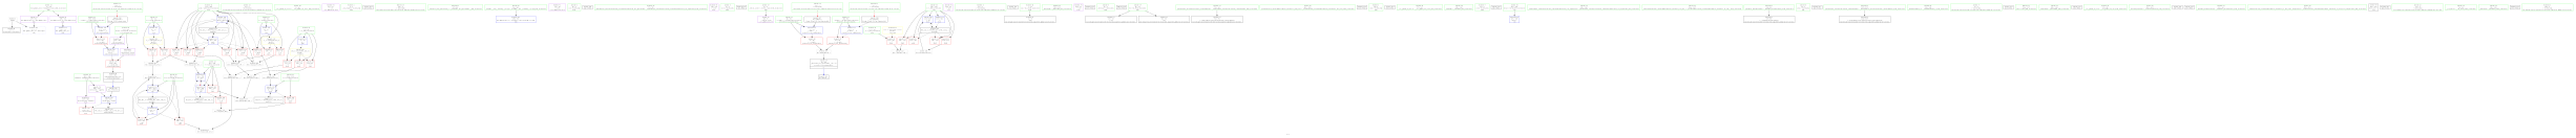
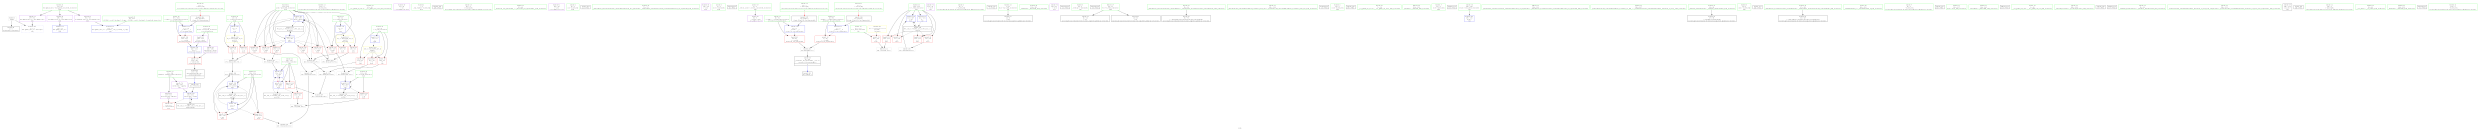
  digraph {
    fontname="IBM Plex Sans"
    label=SVFG
    node [color=green fontname="IBM Plex Sans" shape=record]
    edge [fontname="IBM Plex Sans" style=solid]
    n1 [color=grey label="{NodeID: 0\nNullPtr}"]
    n2 [color=black label="{NodeID: 58\n2\<--3\ndummyVal\<--dummyVal\n}"]
    n3 [color=blue label="{NodeID: 115\n277\<--3\nllvm.global_ctors_2\<--dummyVal\nGlob }" style=dotted]
    n4 [color=black label="{NodeID: 263\n201 = PHI(253, )\n}"]
    n5 [color=blue label="{NodeID: 127\n205\<--201\ncoerce.dive\<--call14\nmain\n}"]
    n6 [color=black label="{NodeID: 223\nMR_26V_2 = PHI(MR_26V_3, MR_26V_1, )\npts\{1340000 \}\n}"]
    n7 [color=red label="{NodeID: 107\n208\<--207\n\<--coerce.dive15\nmain\n}"]
    n8 [color=red label="{NodeID: 97\n218\<--125\n\<--ans\nmain\n}"]
    n9 [color=grey label="{NodeID: 201\n222 = Binary(218, 221, )\n}"]
    n10 [label="{NodeID: 14\n141\<--1\n\<--dummyObj\nCan only get source location for instruction, argument, global var or function.}"]
    n11 [color=blue label="{NodeID: 111\n23\<--21\nF\<--\nGlob }"]
    n12 [color=yellow label="{NodeID: 229\n8V_1 = ENCHI(MR_8V_0)\npts\{24 \}\nFun[main]}" style=double]
    n13 [color=red label="{NodeID: 84\n179\<--23\n\<--F\nmain\n}"]
    n14 [color=red label="{NodeID: 85\n196\<--23\n\<--F\nmain\n}"]
    n15 [color=grey label="{NodeID: 202\n180 = Binary(178, 179, )\n}"]
    n16 [color=grey label="{NodeID: 208\n198 = Binary(197, 196, )\n}"]
    n17 [label="{NodeID: 28\n61\<--62\n__cxx_global_var_init.1\<--__cxx_global_var_init.1_field_insensitive\n}"]
    n18 [color=blue label="{NodeID: 126\n127\<--198\nprod\<--add13\nmain\n}"]
    n19 [color=red label="{NodeID: 98\n170\<--127\n\<--prod\nmain\n}"]
    n20 [color=red label="{NodeID: 99\n174\<--127\n\<--prod\nmain\n}"]
    n21 [color=red label="{NodeID: 101\n191\<--127\n\<--prod\nmain\n}"]
    n22 [color=red label="{NodeID: 102\n197\<--127\n\<--prod\nmain\n}"]
    n23 [color=red label="{NodeID: 103\n220\<--127\n\<--prod\nmain\n}"]
    n24 [color=black label="{NodeID: 220\nMR_20V_2 = PHI(MR_20V_4, MR_20V_1, )\npts\{128 \}\n}"]
    n25 [color=grey label="{NodeID: 204\n171 = Binary(169, 170, )\n}"]
    n26 [color=grey label="{NodeID: 211\n175 = Binary(173, 174, )\n}"]
    n27 [color=red label="{NodeID: 100\n178\<--127\n\<--prod\nmain\n}"]
    n28 [color=grey label="{NodeID: 207\n192 = Binary(190, 191, )\n}"]
    n29 [color=grey label="{NodeID: 200\n221 = Binary(219, 220, )\n}"]
    n30 [color=blue label="{NodeID: 121\n127\<--167\nprod\<--\nmain\n}"]
    n31 [color=blue label="{NodeID: 125\n125\<--194\nans\<--add12\nmain\n}"]
    n32 [color=red label="{NodeID: 96\n193\<--125\n\<--ans\nmain\n}"]
    n33 [color=black label="{NodeID: 219\nMR_18V_2 = PHI(MR_18V_4, MR_18V_1, )\npts\{126 \}\n}"]
    n34 [color=grey label="{NodeID: 206\n194 = Binary(193, 192, )\n}"]
    n35 [color=blue label="{NodeID: 120\n125\<--21\nans\<--\nmain\n}"]
    n36 [label="{NodeID: 42\n127\<--128\nprod\<--prod_field_insensitive\nmain\n}"]
    n37 [color=blue label="{NodeID: 122\n129\<--171\ntn\<--div\nmain\n}"]
    n38 [color=blue label="{NodeID: 123\n131\<--175\ntf\<--div7\nmain\n}"]
    n39 [color=grey label="{NodeID: 210\n181 = Binary(177, 180, )\n}"]
    n40 [color=black label="{NodeID: 222\nMR_24V_2 = PHI(MR_24V_5, MR_24V_1, )\npts\{132 \}\n}"]
    n41 [color=blue label="{NodeID: 124\n131\<--183\ntf\<--add9\nmain\n}"]
    n42 [color=red label="{NodeID: 105\n182\<--131\n\<--tf\nmain\n}"]
    n43 [color=red label="{NodeID: 106\n185\<--131\n\<--tf\nmain\n}"]
    n44 [color=grey label="{NodeID: 209\n183 = Binary(182, 181, )\n}"]
    n45 [label="{NodeID: 56\n257\<--258\n__n.addr\<--__n.addr_field_insensitive\n_ZSt12setprecisioni\n}"]
    n46 [color=red label="{NodeID: 108\n261\<--257\n\<--__n.addr\n_ZSt12setprecisioni\n}"]
    n47 [color=blue label="{NodeID: 129\n257\<--254\n__n.addr\<--__n\n_ZSt12setprecisioni\n}"]
    n48 [color=blue label="{NodeID: 130\n260\<--261\n_M_n\<--\n_ZSt12setprecisioni\n}"]
    n49 [color=red label="{NodeID: 109\n264\<--263\n\<--coerce.dive\n_ZSt12setprecisioni\n}"]
    n50 [color=purple label="{NodeID: 70\n69\<--12\n\<--.str\n__cxx_global_var_init.1\n}"]
    n51 [label="{NodeID: 1\n7\<--1\n__dso_handle\<--dummyObj\nGlob }"]
    n52 [color=black label="{NodeID: 264\n209 = PHI()\n}"]
    n53 [color=red label="{NodeID: 104\n186\<--129\n\<--tn\nmain\n}"]
    n54 [color=black label="{NodeID: 221\nMR_22V_2 = PHI(MR_22V_4, MR_22V_1, )\npts\{130 \}\n}"]
    n55 [label="{NodeID: 15\n167\<--1\n\<--dummyObj\nCan only get source location for instruction, argument, global var or function.}"]
    n56 [color=blue label="{NodeID: 112\n25\<--21\nX\<--\nGlob }"]
    n57 [color=yellow label="{NodeID: 230\n10V_1 = ENCHI(MR_10V_0)\npts\{26 \}\nFun[main]}" style=double]
    n58 [color=red label="{NodeID: 86\n169\<--25\n\<--X\nmain\n}"]
    n59 [color=red label="{NodeID: 87\n177\<--25\n\<--X\nmain\n}"]
    n60 [color=red label="{NodeID: 88\n219\<--25\n\<--X\nmain\n}"]
    n61 [label="{NodeID: 29\n67\<--68\n_ZStorSt13_Ios_OpenmodeS_\<--_ZStorSt13_Ios_OpenmodeS__field_insensitive\n}"]
    n62 [color=grey label="{NodeID: 213\n187 = cmp(185, 186, )\n}"]
    n63 [label="{NodeID: 43\n129\<--130\ntn\<--tn_field_insensitive\nmain\n}"]
    n64 [label="{NodeID: 57\n36\<--269\n_GLOBAL__sub_I_Yoshiap_1_0.cpp\<--_GLOBAL__sub_I_Yoshiap_1_0.cpp_field_insensitive\n}"]
    n65 [color=blue label="{NodeID: 114\n276\<--36\nllvm.global_ctors_1\<--_GLOBAL__sub_I_Yoshiap_1_0.cpp\nGlob }"]
    n66 [color=purple label="{NodeID: 71\n100\<--18\n\<--.str.3\n__cxx_global_var_init.2\n}"]
    n67 [label="{NodeID: 2\n12\<--1\n.str\<--dummyObj\nGlob }"]
    n68 [color=black label="{NodeID: 265\n213 = PHI()\n}"]
    n69 [label="{NodeID: 16\n202\<--1\n\<--dummyObj\nCan only get source location for instruction, argument, global var or function.|{<s0>15}}"]
    n70 [color=black label="{NodeID: 256\n254 = PHI(202, )\n0th arg _ZSt12setprecisioni }"]
    n71 [color=blue label="{NodeID: 113\n275\<--35\nllvm.global_ctors_0\<--\nGlob }"]
    n72 [label="{NodeID: 30\n71\<--72\n_ZNSt14basic_ofstreamIcSt11char_traitsIcEEC1EPKcSt13_Ios_Openmode\<--_ZNSt14basic_ofstreamIcSt11char_traitsIcEEC1EPKcSt13_Ios_Openmode_field_insensitive\n}"]
    n73 [label="{NodeID: 44\n131\<--132\ntf\<--tf_field_insensitive\nmain\n}"]
    n74 [color=purple label="{NodeID: 72\n147\<--28\n\<--.str.4\nmain\n}"]
    n75 [label="{NodeID: 3\n18\<--1\n.str.3\<--dummyObj\nGlob }"]
    n76 [color=black label="{NodeID: 266\n46 = PHI()\n}"]
    n77 [label="{NodeID: 17\n4\<--6\n_ZStL8__ioinit\<--_ZStL8__ioinit_field_insensitive\nGlob }"]
    n78 [color=purple label="{NodeID: 69\n45\<--4\n\<--_ZStL8__ioinit\n__cxx_global_var_init\n}"]
    n79 [label="{NodeID: 31\n80\<--81\n__a.addr\<--__a.addr_field_insensitive\n_ZStorSt13_Ios_OpenmodeS_\n}"]
    n80 [color=red label="{NodeID: 89\n86\<--80\n\<--__a.addr\n_ZStorSt13_Ios_OpenmodeS_\n}"]
    n81 [color=blue label="{NodeID: 116\n80\<--78\n__a.addr\<--__a\n_ZStorSt13_Ios_OpenmodeS_\n}"]
    n82 [color=grey label="{NodeID: 203\n88 = Binary(86, 87, )\n}"]
    n83 [color=black label="{NodeID: 65\n77\<--88\n_ZStorSt13_Ios_OpenmodeS__ret\<--or\n_ZStorSt13_Ios_OpenmodeS_\n|{<s0>3}}"]
    n84 [color=blue label="{NodeID: 128\n123\<--229\nt\<--inc\nmain\n}"]
    n85 [color=black label="{NodeID: 218\nMR_16V_3 = PHI(MR_16V_4, MR_16V_2, )\npts\{124 \}\n}"]
    n86 [color=red label="{NodeID: 92\n143\<--123\n\<--t\nmain\n}"]
    n87 [color=red label="{NodeID: 93\n151\<--123\n\<--t\nmain\n}"]
    n88 [color=red label="{NodeID: 94\n214\<--123\n\<--t\nmain\n}"]
    n89 [color=red label="{NodeID: 95\n228\<--123\n\<--t\nmain\n}"]
    n90 [color=grey label="{NodeID: 212\n145 = cmp(143, 144, )\n}"]
    n91 [color=grey label="{NodeID: 205\n229 = Binary(228, 141, )\n}"]
    n92 [label="{NodeID: 45\n133\<--134\nagg.tmp\<--agg.tmp_field_insensitive\nmain\n}"]
    n93 [color=purple label="{NodeID: 78\n205\<--133\ncoerce.dive\<--agg.tmp\nmain\n}"]
    n94 [color=purple label="{NodeID: 79\n207\<--133\ncoerce.dive15\<--agg.tmp\nmain\n}"]
    n95 [color=purple label="{NodeID: 73\n212\<--30\n\<--.str.5\nmain\n}"]
    n96 [label="{NodeID: 4\n21\<--1\n\<--dummyObj\nCan only get source location for instruction, argument, global var or function.}"]
    n97 [color=black label="{NodeID: 267\n73 = PHI()\n}"]
    n98 [label="{NodeID: 18\n8\<--11\nfout\<--fout_field_insensitive\nGlob }"]
    n99 [color=black label="{NodeID: 60\n10\<--8\n\<--fout\nCan only get source location for instruction, argument, global var or function.}"]
    n100 [label="{NodeID: 32\n82\<--83\n__b.addr\<--__b.addr_field_insensitive\n_ZStorSt13_Ios_OpenmodeS_\n}"]
    n101 [color=red label="{NodeID: 90\n87\<--82\n\<--__b.addr\n_ZStorSt13_Ios_OpenmodeS_\n}"]
    n102 [color=blue label="{NodeID: 117\n82\<--79\n__b.addr\<--__b\n_ZStorSt13_Ios_OpenmodeS_\n}"]
    n103 [label="{NodeID: 46\n138\<--139\n_ZNSirsERi\<--_ZNSirsERi_field_insensitive\n}"]
    n104 [color=purple label="{NodeID: 74\n216\<--32\n\<--.str.6\nmain\n}"]
    n105 [color=black label="{NodeID: 254\n223 = PHI()\n}"]
    n106 [label="{NodeID: 5\n27\<--1\n_ZSt4cout\<--dummyObj\nGlob }"]
    n107 [color=black label="{NodeID: 268\n105 = PHI()\n}"]
    n108 [label="{NodeID: 19\n14\<--17\nfin\<--fin_field_insensitive\nGlob }"]
    n109 [color=black label="{NodeID: 61\n15\<--14\n\<--fin\nCan only get source location for instruction, argument, global var or function.}"]
    n110 [color=black label="{NodeID: 62\n16\<--14\n\<--fin\nCan only get source location for instruction, argument, global var or function.}"]
    n111 [label="{NodeID: 33\n75\<--94\n_ZNSt14basic_ofstreamIcSt11char_traitsIcEED1Ev\<--_ZNSt14basic_ofstreamIcSt11char_traitsIcEED1Ev_field_insensitive\n}"]
    n112 [color=black label="{NodeID: 64\n74\<--75\n\<--_ZNSt14basic_ofstreamIcSt11char_traitsIcEED1Ev\nCan only get source location for instruction, argument, global var or function.}"]
    n113 [color=black label="{NodeID: 68\n253\<--264\n_ZSt12setprecisioni_ret\<--\n_ZSt12setprecisioni\n|{<s0>15}}"]
    n114 [label="{NodeID: 47\n149\<--150\n_ZStlsISt11char_traitsIcEERSt13basic_ostreamIcT_ES5_PKc\<--_ZStlsISt11char_traitsIcEERSt13basic_ostreamIcT_ES5_PKc_field_insensitive\n}"]
    n115 [color=purple label="{NodeID: 75\n275\<--34\nllvm.global_ctors_0\<--llvm.global_ctors\nGlob }"]
    n116 [color=black label="{NodeID: 255\n226 = PHI()\n}"]
    n117 [color=black label="{NodeID: 259\n64 = PHI(77, )\n}"]
    n118 [label="{NodeID: 6\n28\<--1\n.str.4\<--dummyObj\nGlob }"]
    n119 [color=black label="{NodeID: 269\n155 = PHI()\n}"]
    n120 [label="{NodeID: 20\n20\<--22\nC\<--C_field_insensitive\nGlob }"]
    n121 [color=red label="{NodeID: 82\n173\<--20\n\<--C\nmain\n}"]
    n122 [color=red label="{NodeID: 83\n190\<--20\n\<--C\nmain\n}"]
    n123 [color=blue label="{NodeID: 110\n20\<--21\nC\<--\nGlob }"]
    n124 [color=yellow label="{NodeID: 228\n6V_1 = ENCHI(MR_6V_0)\npts\{22 \}\nFun[main]}" style=double]
    n125 [label="{NodeID: 34\n97\<--98\n__cxx_global_var_init.2\<--__cxx_global_var_init.2_field_insensitive\n}"]
    n126 [label="{NodeID: 48\n153\<--154\n_ZNSolsEi\<--_ZNSolsEi_field_insensitive\n}"]
+   n127 [color=purple label="{NodeID: 76\n276\<--34\nllvm.global_ctors_1\<--llvm.global_ctors\nGlob }"]
    n128 [label="{NodeID: 7\n30\<--1\n.str.5\<--dummyObj\nGlob }"]
    n129 [color=black label="{NodeID: 270\n160 = PHI()\n}"]
    n130 [label="{NodeID: 21\n23\<--24\nF\<--F_field_insensitive\nGlob }"]
    n131 [color=blue label="{NodeID: 118\n119\<--136\nretval\<--\nmain\n}"]
    n132 [label="{NodeID: 35\n103\<--104\n_ZNSt14basic_ifstreamIcSt11char_traitsIcEEC1EPKcSt13_Ios_Openmode\<--_ZNSt14basic_ifstreamIcSt11char_traitsIcEEC1EPKcSt13_Ios_Openmode_field_insensitive\n}"]
    n133 [label="{NodeID: 49\n156\<--157\n_ZSt4endlIcSt11char_traitsIcEERSt13basic_ostreamIT_T0_ES6_\<--_ZSt4endlIcSt11char_traitsIcEERSt13basic_ostreamIT_T0_ES6__field_insensitive\n}"]
    n134 [color=black label="{NodeID: 63\n47\<--48\n\<--_ZNSt8ios_base4InitD1Ev\nCan only get source location for instruction, argument, global var or function.}"]
    n135 [color=purple label="{NodeID: 77\n277\<--34\nllvm.global_ctors_2\<--llvm.global_ctors\nGlob }"]
    n136 [color=black label="{NodeID: 257\n78 = PHI(65, )\n0th arg _ZStorSt13_Ios_OpenmodeS_ }"]
    n137 [color=red label="{NodeID: 91\n144\<--121\n\<--T\nmain\n}"]
    n138 [label="{NodeID: 8\n32\<--1\n.str.6\<--dummyObj\nGlob }"]
    n139 [color=black label="{NodeID: 271\n165 = PHI()\n}"]
    n140 [label="{NodeID: 22\n25\<--26\nX\<--X_field_insensitive\nGlob }"]
    n141 [color=blue label="{NodeID: 119\n123\<--141\nt\<--\nmain\n}"]
    n142 [label="{NodeID: 36\n107\<--113\n_ZNSt14basic_ifstreamIcSt11char_traitsIcEED1Ev\<--_ZNSt14basic_ifstreamIcSt11char_traitsIcEED1Ev_field_insensitive\n}"]
    n143 [color=black label="{NodeID: 66\n106\<--107\n\<--_ZNSt14basic_ifstreamIcSt11char_traitsIcEED1Ev\nCan only get source location for instruction, argument, global var or function.}"]
    n144 [label="{NodeID: 50\n158\<--159\n_ZNSolsEPFRSoS_E\<--_ZNSolsEPFRSoS_E_field_insensitive\n}"]
    n145 [color=black label="{NodeID: 258\n79 = PHI(66, )\n1st arg _ZStorSt13_Ios_OpenmodeS_ }"]
    n146 [label="{NodeID: 9\n35\<--1\n\<--dummyObj\nCan only get source location for instruction, argument, global var or function.}"]
    n147 [color=black label="{NodeID: 272\n164 = PHI()\n}"]
    n148 [label="{NodeID: 23\n34\<--38\nllvm.global_ctors\<--llvm.global_ctors_field_insensitive\nGlob }"]
    n149 [label="{NodeID: 37\n116\<--117\nmain\<--main_field_insensitive\n}"]
    n150 [label="{NodeID: 51\n161\<--162\n_ZNSirsERd\<--_ZNSirsERd_field_insensitive\n}"]
    n151 [label="{NodeID: 10\n65\<--1\n\<--dummyObj\nCan only get source location for instruction, argument, global var or function.|{<s0>3}}"]
    n152 [color=black label="{NodeID: 273\n215 = PHI()\n}"]
    n153 [label="{NodeID: 24\n39\<--40\n__cxx_global_var_init\<--__cxx_global_var_init_field_insensitive\n}"]
    n154 [label="{NodeID: 38\n119\<--120\nretval\<--retval_field_insensitive\nmain\n}"]
    n155 [label="{NodeID: 52\n203\<--204\n_ZSt12setprecisioni\<--_ZSt12setprecisioni_field_insensitive\n}"]
    n156 [color=yellow label="{NodeID: 232\n14V_1 = ENCHI(MR_14V_0)\npts\{122 \}\nFun[main]}" style=double]
    n157 [color=purple label="{NodeID: 80\n260\<--255\n_M_n\<--retval\n_ZSt12setprecisioni\n}"]
    n158 [color=black label="{NodeID: 260\n137 = PHI()\n}"]
    n159 [label="{NodeID: 11\n66\<--1\n\<--dummyObj\nCan only get source location for instruction, argument, global var or function.|{<s0>3}}"]
    n160 [color=black label="{NodeID: 274\n217 = PHI()\n}"]
    n161 [label="{NodeID: 25\n43\<--44\n_ZNSt8ios_base4InitC1Ev\<--_ZNSt8ios_base4InitC1Ev_field_insensitive\n}"]
    n162 [label="{NodeID: 39\n121\<--122\nT\<--T_field_insensitive\nmain\n}"]
    n163 [label="{NodeID: 53\n210\<--211\n_ZStlsIcSt11char_traitsIcEERSt13basic_ostreamIT_T0_ES6_St13_Setprecision\<--_ZStlsIcSt11char_traitsIcEERSt13basic_ostreamIT_T0_ES6_St13_Setprecision_field_insensitive\n}"]
    n164 [color=black label="{NodeID: 67\n118\<--136\nmain_ret\<--\nmain\n}"]
    n165 [color=purple label="{NodeID: 81\n263\<--255\ncoerce.dive\<--retval\n_ZSt12setprecisioni\n}"]
    n166 [color=black label="{NodeID: 261\n148 = PHI()\n}"]
    n167 [label="{NodeID: 12\n102\<--1\n\<--dummyObj\nCan only get source location for instruction, argument, global var or function.}"]
    n168 [label="{NodeID: 26\n49\<--50\n__cxa_atexit\<--__cxa_atexit_field_insensitive\n}"]
    n169 [label="{NodeID: 40\n123\<--124\nt\<--t_field_insensitive\nmain\n}"]
    n170 [label="{NodeID: 54\n224\<--225\n_ZNSolsEd\<--_ZNSolsEd_field_insensitive\n}"]
    n171 [color=black label="{NodeID: 262\n152 = PHI()\n}"]
    n172 [label="{NodeID: 13\n136\<--1\n\<--dummyObj\nCan only get source location for instruction, argument, global var or function.}"]
    n173 [label="{NodeID: 27\n48\<--54\n_ZNSt8ios_base4InitD1Ev\<--_ZNSt8ios_base4InitD1Ev_field_insensitive\n}"]
    n174 [label="{NodeID: 41\n125\<--126\nans\<--ans_field_insensitive\nmain\n}"]
    n175 [label="{NodeID: 55\n255\<--256\nretval\<--retval_field_insensitive\n_ZSt12setprecisioni\n}"]
    n1 -> n2
    n1 -> n3
    n4 -> n5
    n5 -> n6 [style=dashed]
    n5 -> n7 [style=dashed]
    n6 -> n5 [style=dashed]
    n8 -> n9
    n11 -> n12 [style=dashed]
    n12 -> n13 [style=dashed]
    n12 -> n14 [style=dashed]
    n13 -> n15
    n14 -> n16
    n15 -> n39
    n16 -> n18
    n18 -> n15 [style=dashed]
    n18 -> n18 [style=dashed]
    n18 -> n19 [style=dashed]
    n18 -> n20 [style=dashed]
    n18 -> n21 [style=dashed]
    n18 -> n22 [style=dashed]
    n18 -> n23 [style=dashed]
    n18 -> n24 [style=dashed]
    n19 -> n25
    n20 -> n26
    n21 -> n28
    n22 -> n16
    n23 -> n29
    n24 -> n30 [style=dashed]
    n25 -> n37
    n26 -> n38
    n27 -> n15
    n28 -> n34
    n29 -> n9
    n30 -> n18 [style=dashed]
    n30 -> n19 [style=dashed]
    n30 -> n20 [style=dashed]
    n30 -> n21 [style=dashed]
    n30 -> n22 [style=dashed]
    n30 -> n23 [style=dashed]
    n30 -> n24 [style=dashed]
    n30 -> n27 [style=dashed]
    n31 -> n8 [style=dashed]
    n31 -> n31 [style=dashed]
    n31 -> n32 [style=dashed]
    n31 -> n33 [style=dashed]
    n32 -> n34
    n33 -> n35 [style=dashed]
    n34 -> n31
    n35 -> n8 [style=dashed]
    n35 -> n31 [style=dashed]
    n35 -> n32 [style=dashed]
    n35 -> n33 [style=dashed]
    n36 -> n18
    n36 -> n19
    n36 -> n20
    n36 -> n21
    n36 -> n22
    n36 -> n23
    n36 -> n27
    n36 -> n30
    n37 -> n37 [style=dashed]
    n37 -> n53 [style=dashed]
    n37 -> n54 [style=dashed]
    n38 -> n41 [color=red style=dashed]
    n38 -> n42 [style=dashed]
    n39 -> n44
    n40 -> n38 [style=dashed]
    n41 -> n38 [style=dashed]
    n41 -> n40 [style=dashed]
    n41 -> n43 [style=dashed]
    n42 -> n44
    n43 -> n62
    n45 -> n46
    n45 -> n47
    n46 -> n48
    n47 -> n46 [style=dashed]
    n48 -> n49 [style=dashed]
    n49 -> n113
    n53 -> n62
    n54 -> n37 [style=dashed]
    n56 -> n57 [style=dashed]
    n57 -> n58 [style=dashed]
    n57 -> n59 [style=dashed]
    n57 -> n60 [style=dashed]
    n58 -> n25
    n59 -> n39
    n60 -> n29
    n63 -> n37
    n63 -> n53
    n64 -> n65
    n69 -> n70 [color=red tailport=s0]
    n70 -> n47
    n73 -> n38
    n73 -> n41
    n73 -> n42
    n73 -> n43
    n77 -> n78
    n79 -> n80
    n79 -> n81
    n80 -> n82
    n81 -> n80 [style=dashed]
    n82 -> n83
    n83 -> n117 [color=blue tailport=s0]
    n84 -> n85 [style=dashed]
    n85 -> n84 [style=dashed]
    n85 -> n86 [style=dashed]
    n85 -> n87 [style=dashed]
    n85 -> n88 [style=dashed]
    n85 -> n89 [style=dashed]
    n86 -> n90
    n89 -> n91
    n91 -> n84
    n92 -> n93
    n92 -> n94
    n93 -> n5
    n94 -> n7
    n98 -> n99
    n100 -> n101
    n100 -> n102
    n101 -> n82
    n102 -> n101 [style=dashed]
    n108 -> n109
    n108 -> n110
    n111 -> n112
    n113 -> n4 [color=blue tailport=s0]
    n115 -> n71
    n120 -> n121
    n120 -> n122
    n120 -> n123
    n121 -> n26
    n122 -> n28
    n123 -> n124 [style=dashed]
    n124 -> n121 [style=dashed]
    n124 -> n122 [style=dashed]
+   n127 -> n65
    n130 -> n11
    n130 -> n13
    n130 -> n14
    n135 -> n3
    n136 -> n81
    n137 -> n90
    n140 -> n56
    n140 -> n58
    n140 -> n59
    n140 -> n60
    n141 -> n85 [style=dashed]
    n142 -> n143
    n145 -> n102
    n148 -> n115
+   n148 -> n127
    n148 -> n135
    n151 -> n136 [color=red tailport=s0]
    n154 -> n131
    n156 -> n137 [style=dashed]
    n157 -> n48
    n159 -> n145 [color=red tailport=s0]
    n162 -> n137
    n165 -> n49
    n169 -> n84
    n169 -> n86
    n169 -> n87
    n169 -> n88
    n169 -> n89
    n169 -> n141
    n173 -> n134
    n174 -> n8
    n174 -> n31
    n174 -> n32
    n174 -> n35
    n175 -> n157
    n175 -> n165
  }
